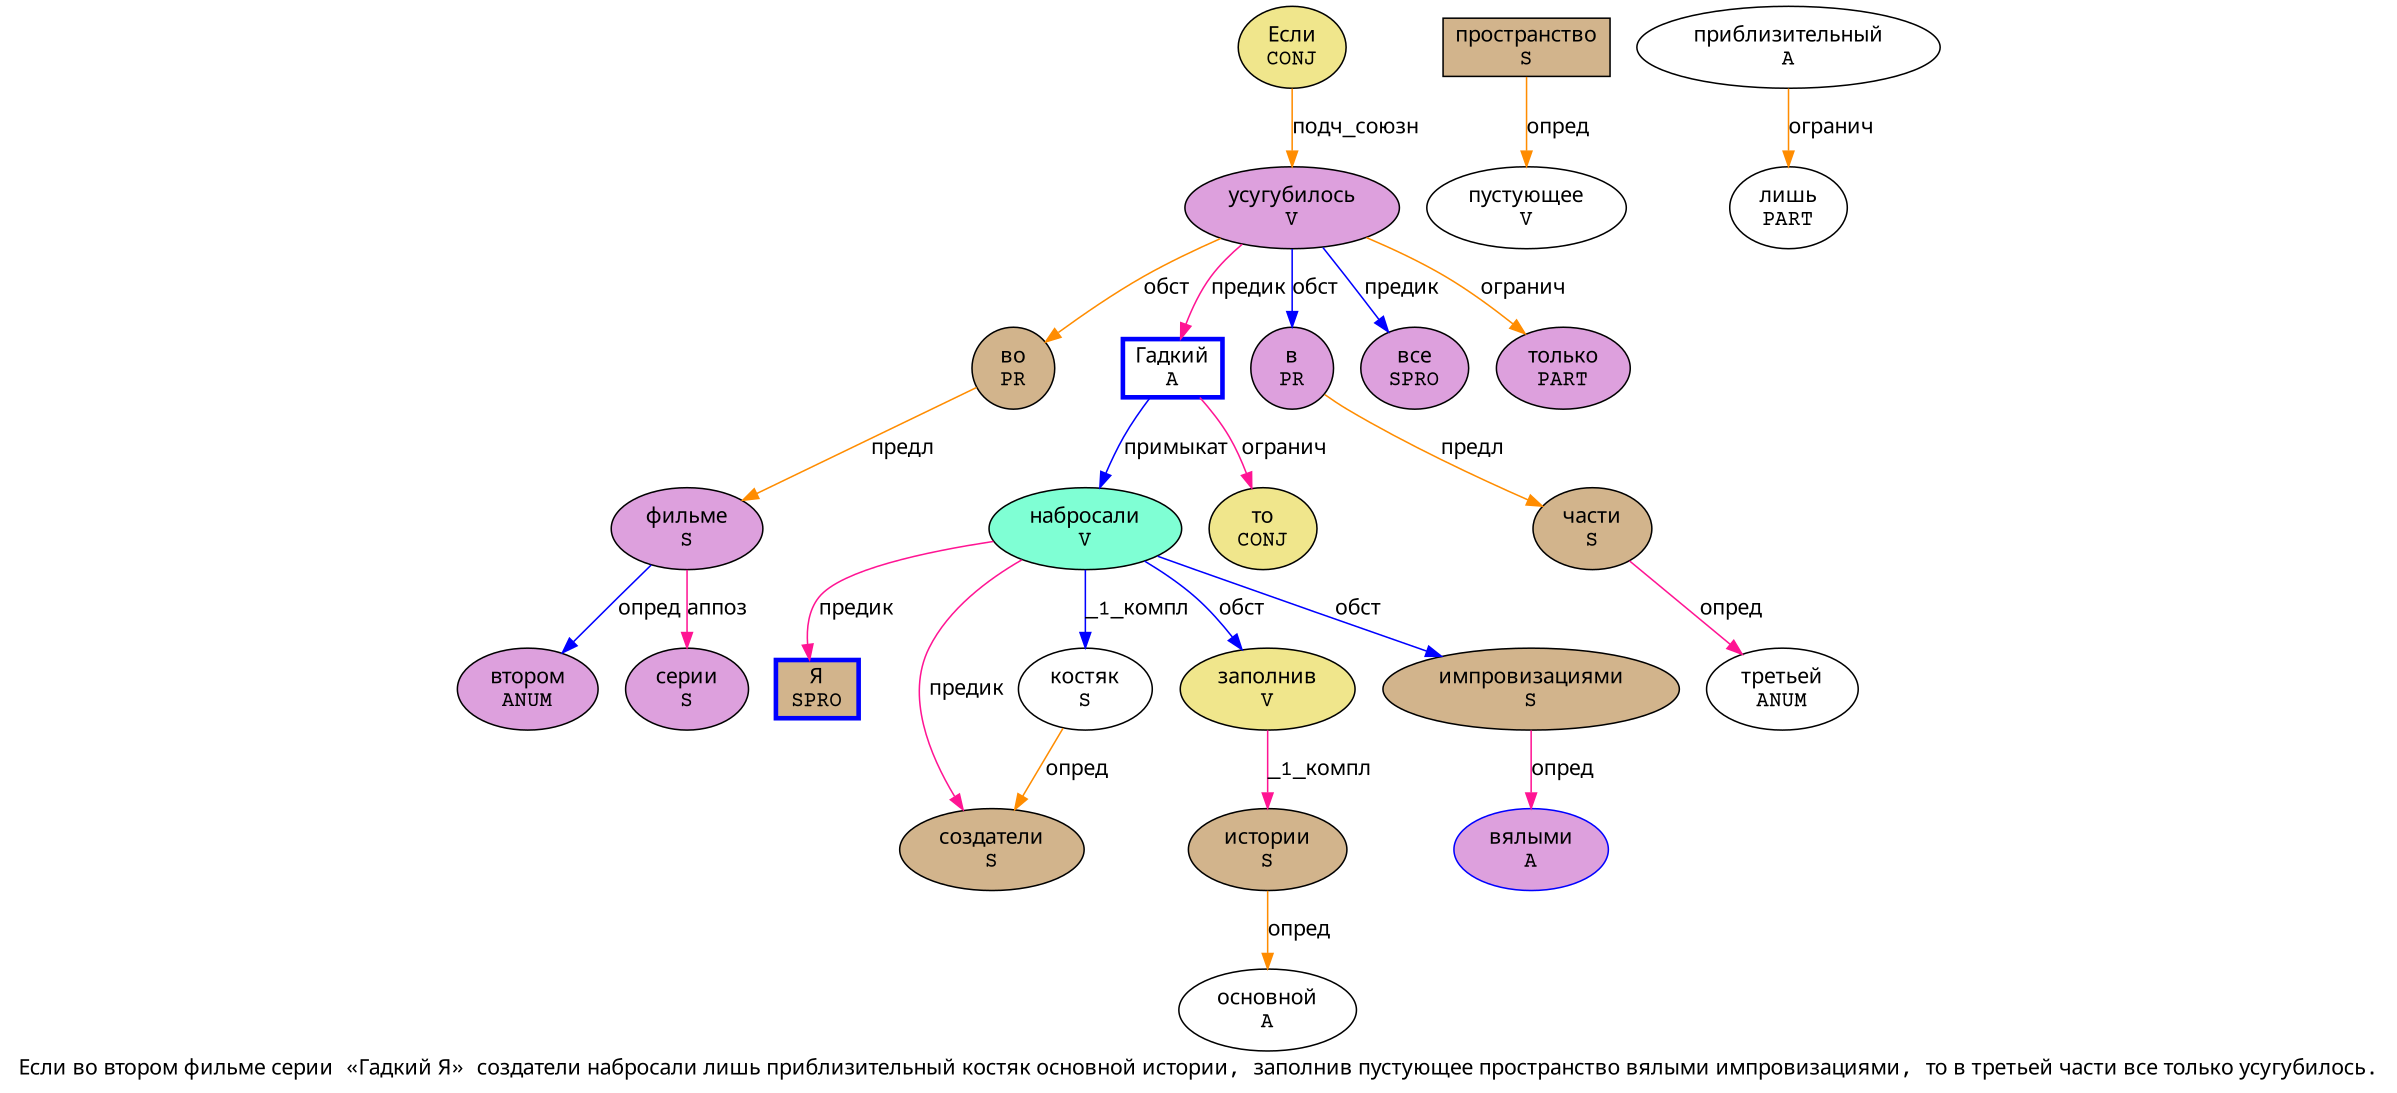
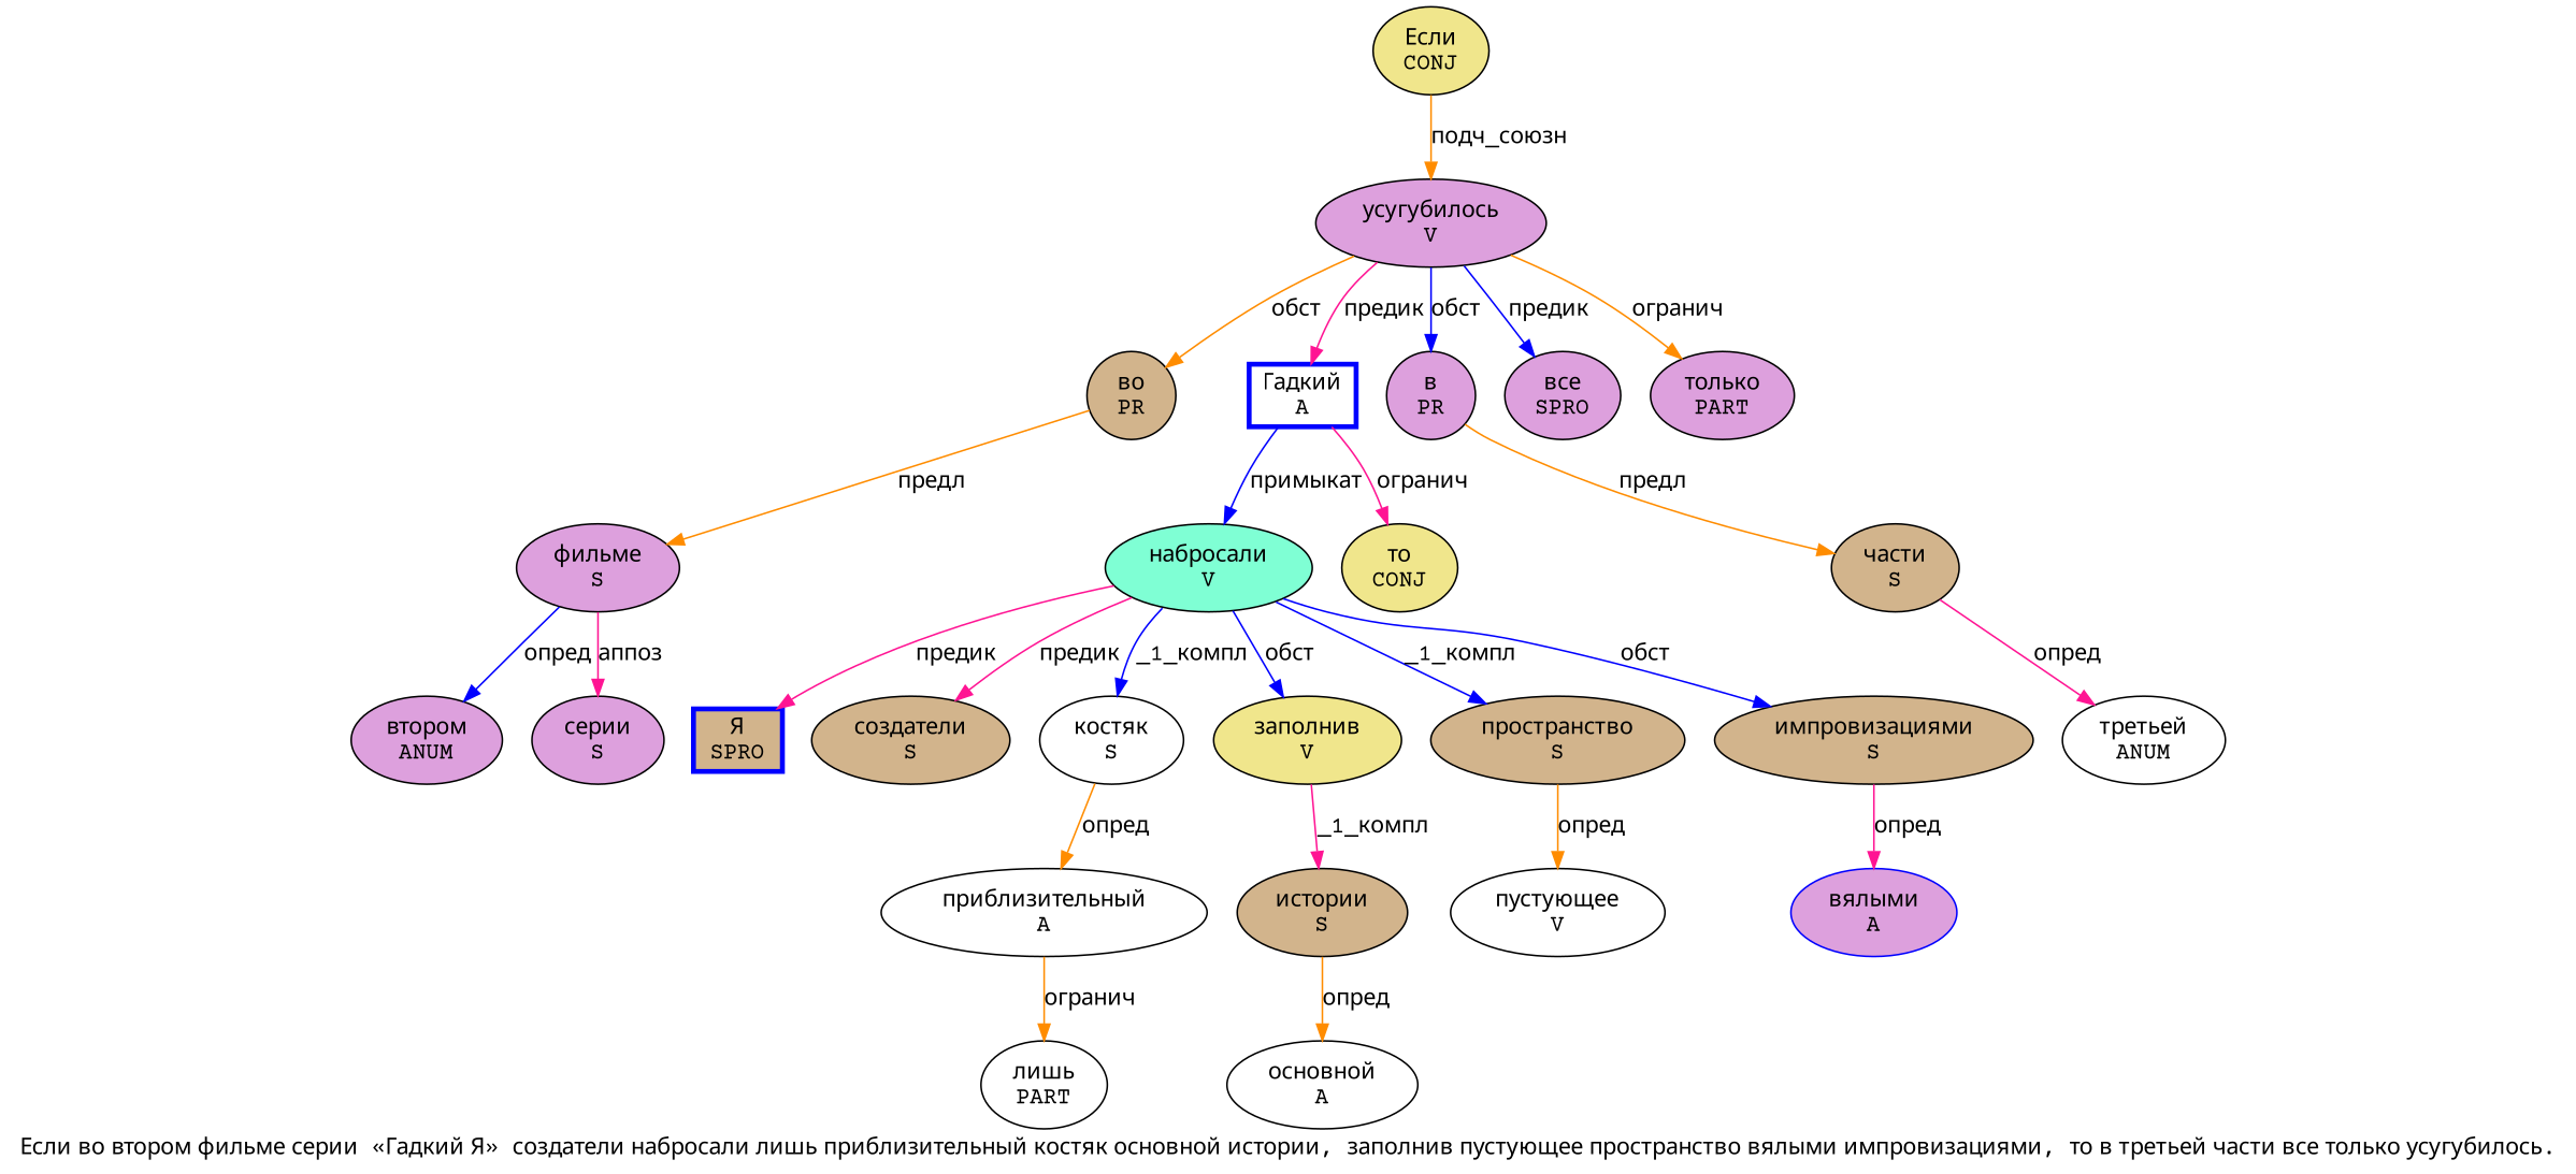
  digraph {
    fontname="Courier Prime"
    label="Если во втором фильме серии «Гадкий Я» создатели набросали лишь приблизительный костяк основной истории, заполнив пустующее пространство вялыми импровизациями, то в третьей части все только усугубилось."
    node [fillcolor=plum fontname="Courier Prime" penwidth=1 shape=ellipse style=filled]
    edge [color=darkorange fontname="Courier Prime"]
    n1 [fillcolor=khaki label="Если\nCONJ"]
    n2 [label="усугубилось\nV"]
    n3 [fillcolor=tan label="во\nPR"]
    n4 [color=blue fillcolor=white label="Гадкий\nA" penwidth=3 shape=box]
    n5 [label="в\nPR"]
    n6 [label="все\nSPRO"]
    n7 [label="только\nPART"]
    n8 [label="фильме\nS"]
    n9 [label="втором\nANUM"]
    n10 [label="серии\nS"]
    n11 [fillcolor=aquamarine label="набросали\nV"]
    n12 [fillcolor=khaki label="то\nCONJ"]
    n13 [color=blue fillcolor=tan label="Я\nSPRO" penwidth=3 shape=box]
    n14 [fillcolor=tan label="создатели\nS"]
    n15 [fillcolor=white label="костяк\nS"]
    n16 [fillcolor=khaki label="заполнив\nV"]
-   n17 [fillcolor=tan label="пространство\nS" shape=box]
+   n17 [fillcolor=tan label="пространство\nS"]
    n18 [fillcolor=tan label="импровизациями\nS"]
    n19 [fillcolor=white label="приблизительный\nA"]
    n20 [fillcolor=tan label="истории\nS"]
    n21 [fillcolor=white label="пустующее\nV"]
    n22 [color=blue label="вялыми\nA"]
    n23 [fillcolor=white label="лишь\nPART"]
    n24 [fillcolor=white label="основной\nA"]
    n25 [fillcolor=tan label="части\nS"]
    n26 [fillcolor=white label="третьей\nANUM"]
    n1 -> n2 [label="подч_союзн"]
    n2 -> n3 [label="обст"]
    n2 -> n4 [color=deeppink label="предик"]
    n2 -> n5 [color=blue label="обст"]
    n2 -> n6 [color=blue label="предик"]
    n2 -> n7 [label="огранич"]
    n3 -> n8 [label="предл"]
    n4 -> n11 [color=blue label="примыкат"]
    n4 -> n12 [color=deeppink label="огранич"]
    n5 -> n25 [label="предл"]
    n8 -> n9 [color=blue label="опред"]
    n8 -> n10 [color=deeppink label="аппоз"]
    n11 -> n13 [color=deeppink label="предик"]
    n11 -> n14 [color=deeppink label="предик"]
    n11 -> n15 [color=blue label="_1_компл"]
    n11 -> n16 [color=blue label="обст"]
+   n11 -> n17 [color=blue label="_1_компл"]
    n11 -> n18 [color=blue label="обст"]
-   n15 -> n14 [label="опред"]
+   n15 -> n19 [label="опред"]
    n16 -> n20 [color=deeppink label="_1_компл"]
    n17 -> n21 [label="опред"]
    n18 -> n22 [color=deeppink label="опред"]
    n19 -> n23 [label="огранич"]
    n20 -> n24 [label="опред"]
    n25 -> n26 [color=deeppink label="опред"]
  }
